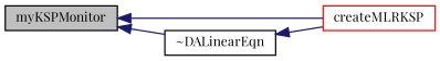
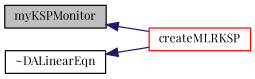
  digraph {
    fontname="Playfair Display"
    rankdir=LR
    node [color=black fontname="Playfair Display" fontsize=10 shape=record]
    edge [color=midnightblue dir=back fontname="Playfair Display" fontsize=10 labelfontname=Helvetica labelfontsize=10 style=solid]
    n1 [fillcolor=grey75 fontcolor=black height=0.2 label=myKSPMonitor style=filled width=0.4]
    n2 [color=red height=0.2 label=createMLRKSP width=0.4]
    n3 [height=0.2 label="~DALinearEqn" width=0.4]
    n1 -> n2
-   n1 -> n3
    n3 -> n2
  }
